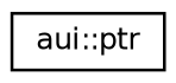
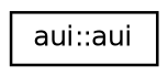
  digraph {
    rankdir=LR
-   n1 [color=black fillcolor=white fontname=Helvetica fontsize=10 height=0.2 label="aui::ptr" shape=record style=filled width=0.4]
+   n1 [color=black fillcolor=white fontname=Helvetica fontsize=10 height=0.2 label="aui::aui" shape=record style=filled width=0.4]
  }
